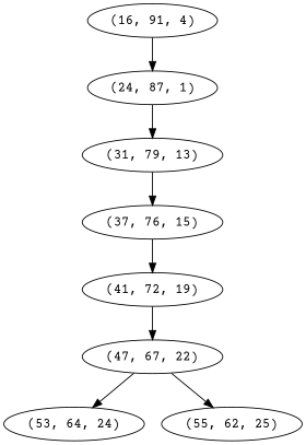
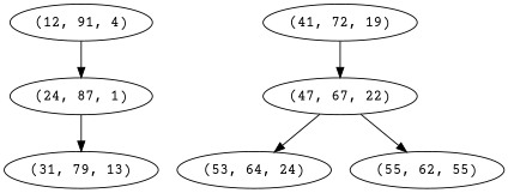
  digraph {
    fontname="Courier Prime"
    node [fontname="Courier Prime"]
    edge [fontname="Courier Prime"]
    n1 [label="(24, 87, 1)"]
-   "(16, 91, 4)"
+   "(16, 91, 4)" [label="(12, 91, 4)"]
    "(31, 79, 13)"
-   "(37, 76, 15)"
    n5 [label="(41, 72, 19)"]
    "(47, 67, 22)"
    "(53, 64, 24)"
-   "(55, 62, 25)"
+   "(55, 62, 25)" [label="(55, 62, 55)"]
    n1 -> "(31, 79, 13)"
    "(16, 91, 4)" -> n1
-   "(31, 79, 13)" -> "(37, 76, 15)"
-   "(37, 76, 15)" -> n5
    n5 -> "(47, 67, 22)"
    "(47, 67, 22)" -> "(53, 64, 24)"
    "(47, 67, 22)" -> "(55, 62, 25)"
  }
